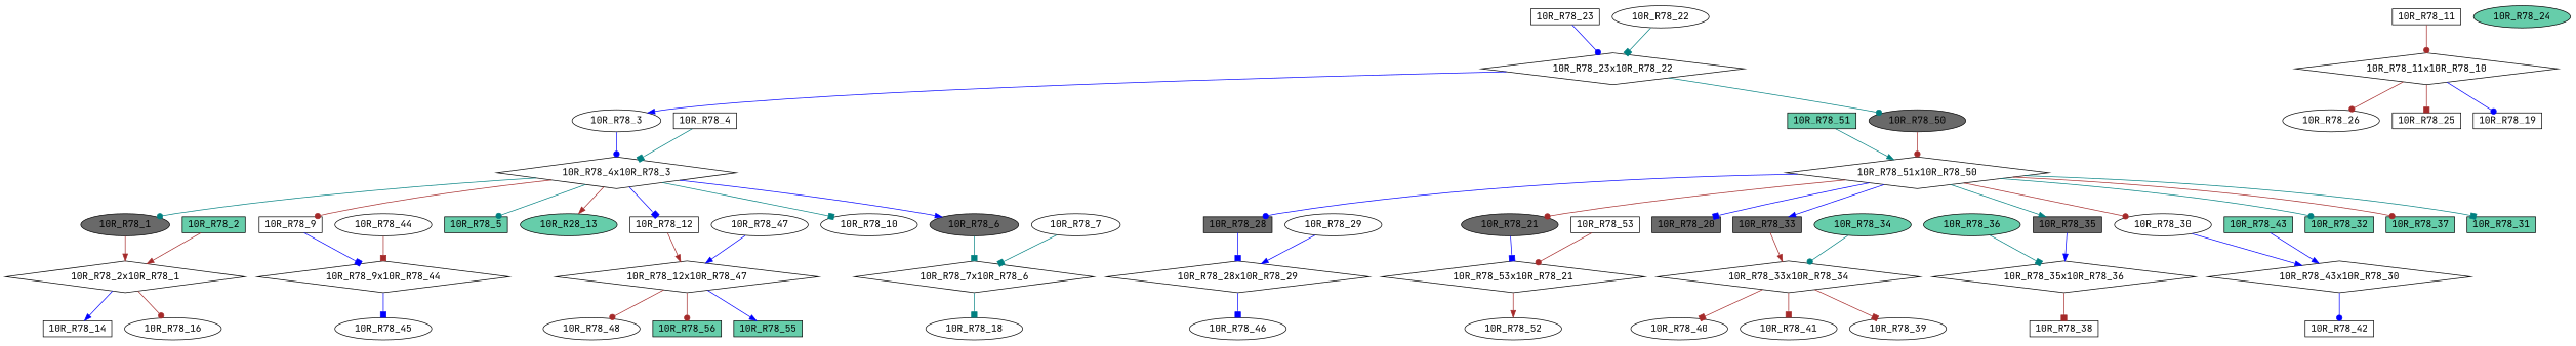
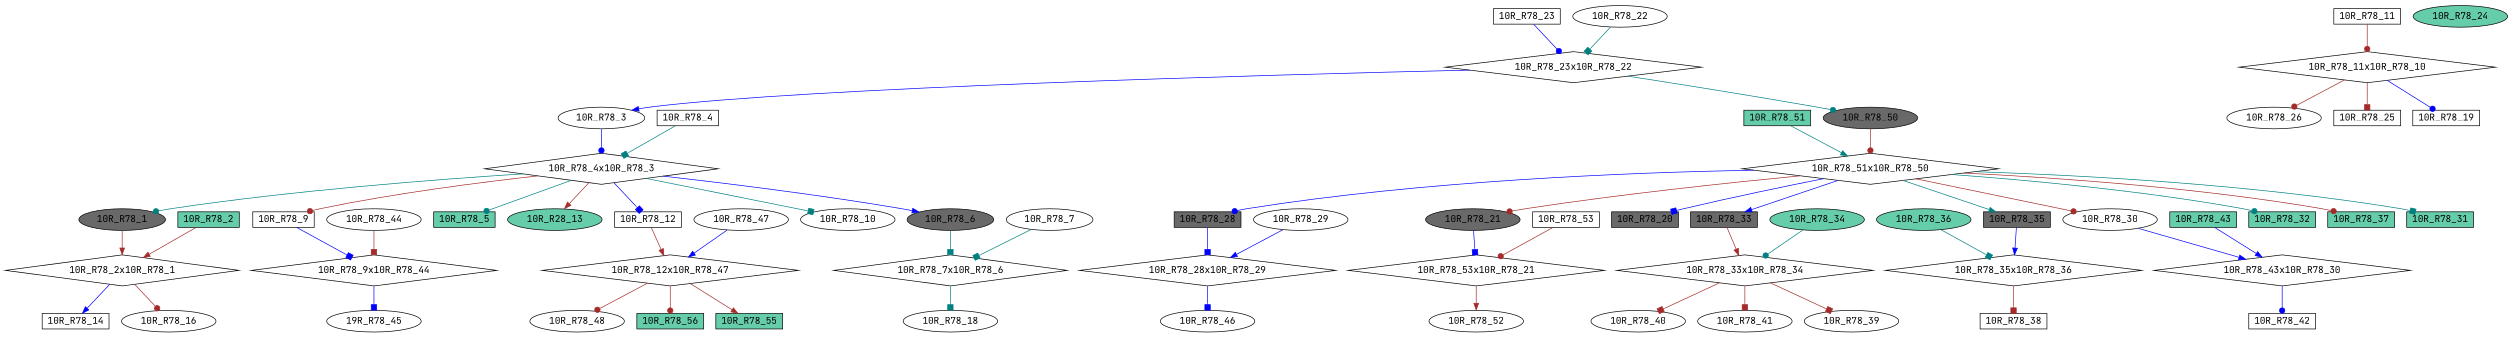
  digraph {
    fontname="JetBrains Mono"
    node [fillcolor=white fontcolor=black fontname="JetBrains Mono" regular=0 shape=ellipse style=filled]
    edge [arrowhead=dot color=brown fontname="JetBrains Mono"]
    "10R_R78_14" [height=0.3 shape=box width=0.5]
    "10R_R78_2x10R_R78_1" [height=.1 shape=diamond width=.1 fillcolor="" fontcolor="" regular="" style=""]
    "10R_R78_16" [height=0.3 width=0.5]
    "10R_R78_36" [fillcolor=aquamarine3 height=0.3 width=0.5]
    "10R_R78_35x10R_R78_36" [height=.1 shape=diamond width=.1 fillcolor="" fontcolor="" regular="" style=""]
    "10R_R78_38" [height=0.3 shape=box width=0.5]
    "10R_R78_28" [fillcolor=dimgrey height=0.3 shape=box width=0.5]
    "10R_R78_28x10R_R78_29" [height=.1 shape=diamond width=.1 fillcolor="" fontcolor="" regular="" style=""]
    "10R_R78_46" [height=0.3 width=0.5]
    "10R_R78_51x10R_R78_50" [height=.1 shape=diamond width=.1 fillcolor="" fontcolor="" regular="" style=""]
    "10R_R78_21" [fillcolor=dimgrey height=0.3 width=0.5]
    "10R_R78_20" [fillcolor=dimgrey height=0.3 shape=box width=0.5]
    "10R_R78_33" [fillcolor=dimgrey height=0.3 shape=box width=0.5]
    "10R_R78_35" [fillcolor=dimgrey height=0.3 shape=box width=0.5]
    "10R_R78_30" [height=0.3 width=0.5]
    "10R_R78_32" [fillcolor=aquamarine3 height=0.3 shape=box width=0.5]
    "10R_R78_37" [fillcolor=aquamarine3 height=0.3 shape=box width=0.5]
    "10R_R78_31" [fillcolor=aquamarine3 height=0.3 shape=box width=0.5]
    "10R_R78_53x10R_R78_21" [height=.1 shape=diamond width=.1 fillcolor="" fontcolor="" regular="" style=""]
    "10R_R78_33x10R_R78_34" [height=.1 shape=diamond width=.1 fillcolor="" fontcolor="" regular="" style=""]
    "10R_R78_43x10R_R78_30" [height=.1 shape=diamond width=.1 fillcolor="" fontcolor="" regular="" style=""]
    "10R_R78_9" [height=0.3 shape=box width=0.5]
    "10R_R78_9x10R_R78_44" [height=.1 shape=diamond width=.1 fillcolor="" fontcolor="" regular="" style=""]
-   "10R_R78_45" [height=0.3 width=0.5]
+   "10R_R78_45" [height=0.3 width=0.5 label="19R_R78_45"]
    "10R_R78_4x10R_R78_3" [height=.1 shape=diamond width=.1 fillcolor="" fontcolor="" regular="" style=""]
    "10R_R78_5" [fillcolor=aquamarine3 height=0.3 shape=box width=0.5]
    n27 [fillcolor=aquamarine3 height=0.3 label="10R_R28_13" width=0.5]
    "10R_R78_12" [height=0.3 shape=box width=0.5]
    "10R_R78_10" [height=0.3 width=0.5]
    "10R_R78_6" [fillcolor=dimgrey height=0.3 width=0.5]
    "10R_R78_1" [fillcolor=dimgrey height=0.3 width=0.5]
    "10R_R78_12x10R_R78_47" [height=.1 shape=diamond width=.1 fillcolor="" fontcolor="" regular="" style=""]
    "10R_R78_7x10R_R78_6" [height=.1 shape=diamond width=.1 fillcolor="" fontcolor="" regular="" style=""]
    "10R_R78_7" [height=0.3 width=0.5]
    "10R_R78_18" [height=0.3 width=0.5]
    "10R_R78_53" [height=0.3 shape=box width=0.5]
    "10R_R78_52" [height=0.3 width=0.5]
    "10R_R78_51" [fillcolor=aquamarine3 height=0.3 shape=box width=0.5]
    "10R_R78_34" [fillcolor=aquamarine3 height=0.3 width=0.5]
    "10R_R78_40" [height=0.3 width=0.5]
    "10R_R78_41" [height=0.3 width=0.5]
    "10R_R78_39" [height=0.3 width=0.5]
    "10R_R78_50" [fillcolor=dimgrey height=0.3 width=0.5]
    "10R_R78_23x10R_R78_22" [height=.1 shape=diamond width=.1 fillcolor="" fontcolor="" regular="" style=""]
    "10R_R78_3" [height=0.3 width=0.5]
    "10R_R78_48" [height=0.3 width=0.5]
    "10R_R78_56" [fillcolor=aquamarine3 height=0.3 shape=box width=0.5]
    "10R_R78_55" [fillcolor=aquamarine3 height=0.3 shape=box width=0.5]
    "10R_R78_26" [height=0.3 width=0.5]
    "10R_R78_11x10R_R78_10" [height=.1 shape=diamond width=.1 fillcolor="" fontcolor="" regular="" style=""]
    "10R_R78_25" [height=0.3 shape=box width=0.5]
    "10R_R78_19" [height=0.3 shape=box width=0.5]
    "10R_R78_29" [height=0.3 width=0.5]
    "10R_R78_23" [height=0.3 shape=box width=0.5]
    "10R_R78_22" [height=0.3 width=0.5]
    "10R_R78_2" [fillcolor=aquamarine3 height=0.3 shape=box width=0.5]
    "10R_R78_11" [height=0.3 shape=box width=0.5]
    "10R_R78_42" [height=0.3 shape=box width=0.5]
    "10R_R78_24" [fillcolor=aquamarine3 height=0.3 width=0.5]
    "10R_R78_4" [height=0.3 shape=box width=0.5]
    "10R_R78_47" [height=0.3 width=0.5]
    "10R_R78_44" [height=0.3 width=0.5]
    "10R_R78_43" [fillcolor=aquamarine3 height=0.3 shape=box width=0.5]
    "10R_R78_2x10R_R78_1" -> "10R_R78_14" [arrowhead=normal color=blue]
    "10R_R78_2x10R_R78_1" -> "10R_R78_16"
    "10R_R78_36" -> "10R_R78_35x10R_R78_36" [arrowhead=box color=teal]
    "10R_R78_35x10R_R78_36" -> "10R_R78_38" [arrowhead=box]
    "10R_R78_28" -> "10R_R78_28x10R_R78_29" [arrowhead=box color=blue]
    "10R_R78_28x10R_R78_29" -> "10R_R78_46" [arrowhead=box color=blue]
    "10R_R78_51x10R_R78_50" -> "10R_R78_28" [color=blue]
    "10R_R78_51x10R_R78_50" -> "10R_R78_21"
    "10R_R78_51x10R_R78_50" -> "10R_R78_20" [arrowhead=box color=blue]
    "10R_R78_51x10R_R78_50" -> "10R_R78_33" [arrowhead=normal color=blue]
    "10R_R78_51x10R_R78_50" -> "10R_R78_35" [arrowhead=normal color=teal]
    "10R_R78_51x10R_R78_50" -> "10R_R78_30"
    "10R_R78_51x10R_R78_50" -> "10R_R78_32" [color=teal]
    "10R_R78_51x10R_R78_50" -> "10R_R78_37"
    "10R_R78_51x10R_R78_50" -> "10R_R78_31" [arrowhead=box color=teal]
    "10R_R78_21" -> "10R_R78_53x10R_R78_21" [arrowhead=box color=blue]
    "10R_R78_33" -> "10R_R78_33x10R_R78_34" [arrowhead=normal]
    "10R_R78_35" -> "10R_R78_35x10R_R78_36" [arrowhead=normal color=blue]
    "10R_R78_30" -> "10R_R78_43x10R_R78_30" [arrowhead=normal color=blue]
    "10R_R78_53x10R_R78_21" -> "10R_R78_52" [arrowhead=normal]
    "10R_R78_33x10R_R78_34" -> "10R_R78_40" [arrowhead=box]
    "10R_R78_33x10R_R78_34" -> "10R_R78_41" [arrowhead=box]
    "10R_R78_33x10R_R78_34" -> "10R_R78_39" [arrowhead=box]
    "10R_R78_43x10R_R78_30" -> "10R_R78_42" [color=blue]
    "10R_R78_9" -> "10R_R78_9x10R_R78_44" [arrowhead=box color=blue]
    "10R_R78_9x10R_R78_44" -> "10R_R78_45" [arrowhead=box color=blue]
    "10R_R78_4x10R_R78_3" -> "10R_R78_9"
    "10R_R78_4x10R_R78_3" -> "10R_R78_5" [color=teal]
    "10R_R78_4x10R_R78_3" -> n27 [arrowhead=normal]
    "10R_R78_4x10R_R78_3" -> "10R_R78_12" [arrowhead=box color=blue]
    "10R_R78_4x10R_R78_3" -> "10R_R78_10" [arrowhead=box color=teal]
    "10R_R78_4x10R_R78_3" -> "10R_R78_6" [arrowhead=normal color=blue]
    "10R_R78_4x10R_R78_3" -> "10R_R78_1" [color=teal]
    "10R_R78_12" -> "10R_R78_12x10R_R78_47" [arrowhead=normal]
    "10R_R78_6" -> "10R_R78_7x10R_R78_6" [arrowhead=box color=teal]
    "10R_R78_1" -> "10R_R78_2x10R_R78_1" [arrowhead=normal]
    "10R_R78_12x10R_R78_47" -> "10R_R78_48"
    "10R_R78_12x10R_R78_47" -> "10R_R78_56"
-   "10R_R78_12x10R_R78_47" -> "10R_R78_55" [arrowhead=normal color=blue]
+   "10R_R78_12x10R_R78_47" -> "10R_R78_55" [arrowhead=normal]
    "10R_R78_7x10R_R78_6" -> "10R_R78_18" [arrowhead=box color=teal]
    "10R_R78_7" -> "10R_R78_7x10R_R78_6" [arrowhead=box color=teal]
    "10R_R78_53" -> "10R_R78_53x10R_R78_21"
    "10R_R78_51" -> "10R_R78_51x10R_R78_50" [arrowhead=normal color=teal]
    "10R_R78_34" -> "10R_R78_33x10R_R78_34" [color=teal]
    "10R_R78_50" -> "10R_R78_51x10R_R78_50"
    "10R_R78_23x10R_R78_22" -> "10R_R78_50" [color=teal]
    "10R_R78_23x10R_R78_22" -> "10R_R78_3" [arrowhead=normal color=blue]
    "10R_R78_3" -> "10R_R78_4x10R_R78_3" [color=blue]
    "10R_R78_11x10R_R78_10" -> "10R_R78_26"
    "10R_R78_11x10R_R78_10" -> "10R_R78_25" [arrowhead=box]
    "10R_R78_11x10R_R78_10" -> "10R_R78_19" [color=blue]
    "10R_R78_29" -> "10R_R78_28x10R_R78_29" [arrowhead=normal color=blue]
    "10R_R78_23" -> "10R_R78_23x10R_R78_22" [color=blue]
    "10R_R78_22" -> "10R_R78_23x10R_R78_22" [arrowhead=box color=teal]
    "10R_R78_2" -> "10R_R78_2x10R_R78_1" [arrowhead=normal]
    "10R_R78_11" -> "10R_R78_11x10R_R78_10"
    "10R_R78_4" -> "10R_R78_4x10R_R78_3" [arrowhead=box color=teal]
    "10R_R78_47" -> "10R_R78_12x10R_R78_47" [arrowhead=normal color=blue]
    "10R_R78_44" -> "10R_R78_9x10R_R78_44" [arrowhead=box]
    "10R_R78_43" -> "10R_R78_43x10R_R78_30" [arrowhead=normal color=blue]
  }
